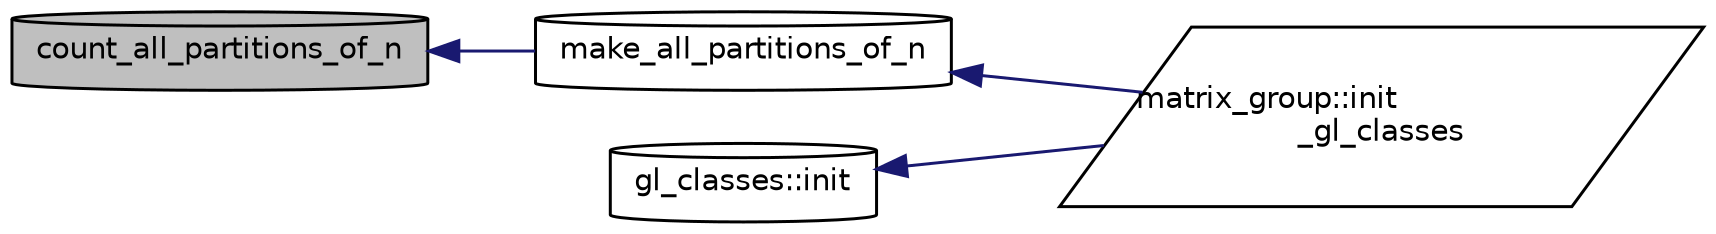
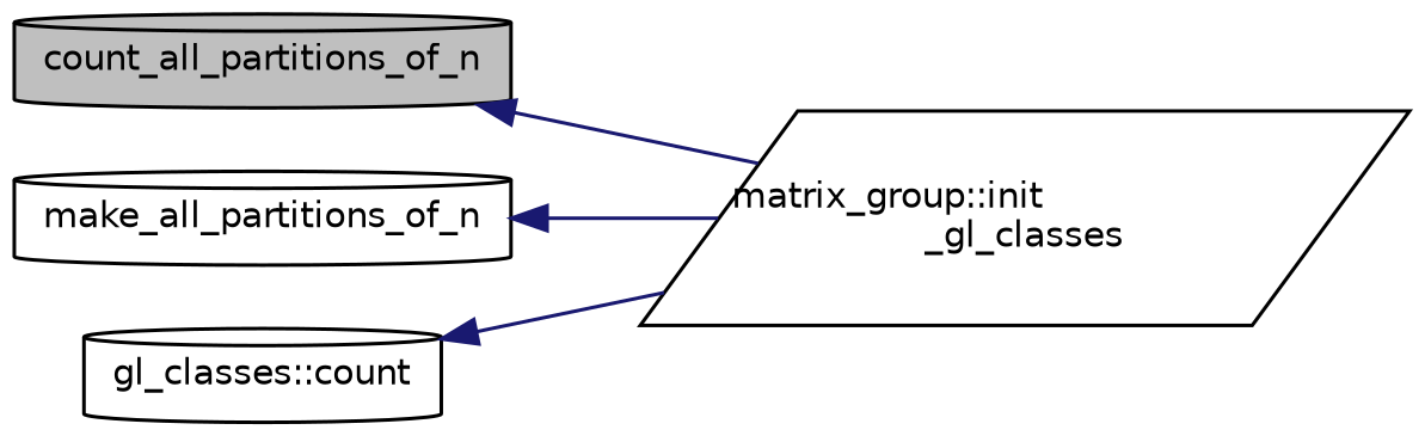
  digraph {
    rankdir=LR
    node [color=black fillcolor=white fontname=Helvetica fontsize=10 shape=cylinder style=filled]
    edge [color=midnightblue dir=back fontname=Helvetica fontsize=10 labelfontname=Helvetica labelfontsize=10 style=solid]
    n1 [fillcolor=grey75 fontcolor=black height=0.2 label=count_all_partitions_of_n width=0.4]
    n2 [height=0.2 label=make_all_partitions_of_n width=0.4]
    n3 [height=0.2 label="matrix_group::init\l_gl_classes" shape=parallelogram width=0.4]
-   n4 [height=0.2 label="gl_classes::init" width=0.4]
-   n1 -> n2
+   n4 [height=0.2 label="gl_classes::count" width=0.4]
+   n1 -> n3
    n2 -> n3
    n4 -> n3
  }
